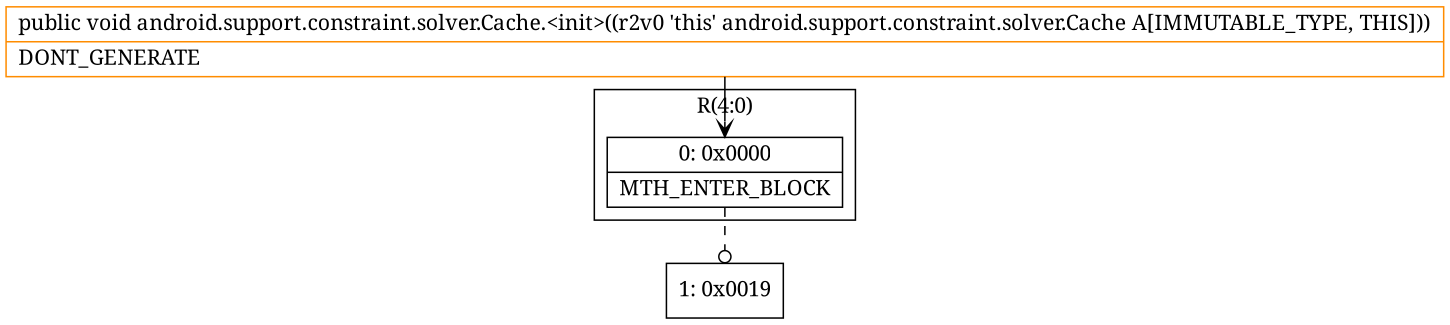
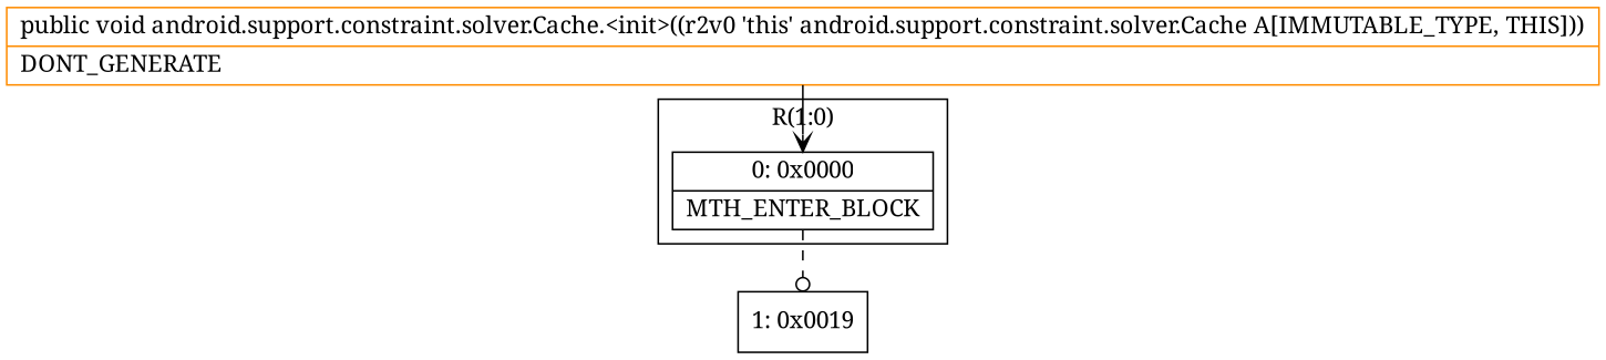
  digraph {
    fontname="Noto Serif"
    node [color=black shape=record fontname="Noto Serif"]
    edge [fontname="Noto Serif"]
    n1 [label="{0\:\ 0x0000|MTH_ENTER_BLOCK\l}"]
    n2 [label="{1\:\ 0x0019}"]
    n3 [label="{public void android.support.constraint.solver.Cache.\<init\>((r2v0 'this' android.support.constraint.solver.Cache A[IMMUTABLE_TYPE, THIS]))  | DONT_GENERATE\l}" color=darkorange]
    subgraph cluster_1 {
-     label="R(4:0)"
+     label="R(1:0)"
      n1
    }
    n1 -> n2 [style=dashed arrowhead=odot]
    n3 -> n1 [style=solid arrowhead=vee]
  }
